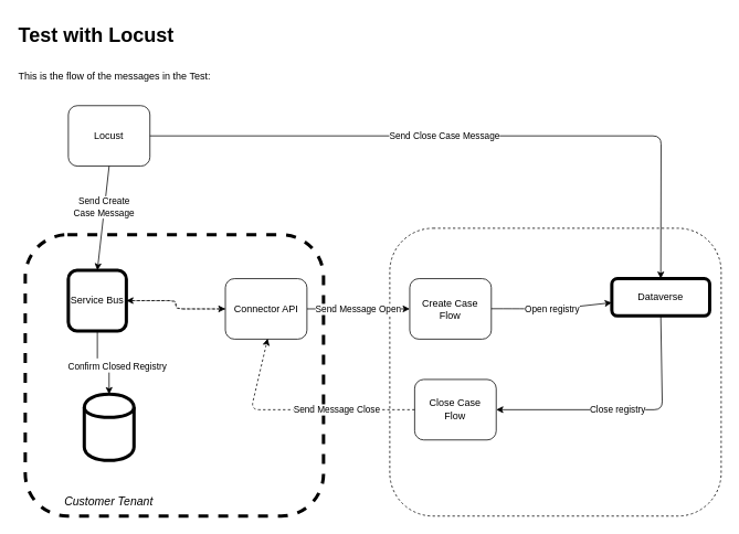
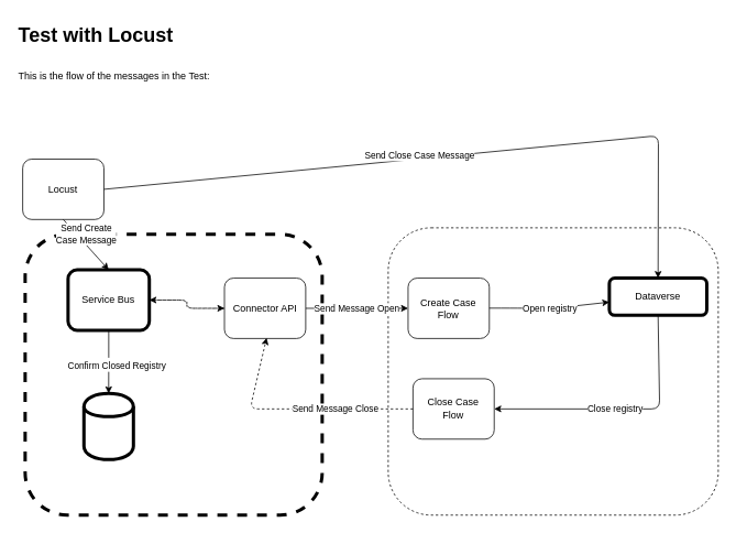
  <mxCell id="0" />
  <mxCell id="1" parent="0" />
  <mxCell id="2" value="" style="rounded=1;whiteSpace=wrap;html=1;fillColor=none;dashed=1;" parent="1" vertex="1"><mxGeometry x="470" y="275.18" width="400" height="347.82" as="geometry" /></mxCell>
  <mxCell id="3" value="" style="rounded=1;whiteSpace=wrap;html=1;fillColor=none;dashed=1;strokeWidth=4;" parent="1" vertex="1"><mxGeometry x="30" y="283" width="360" height="340" as="geometry" /></mxCell>
- <mxCell id="4" value="Service Bus" style="rounded=1;whiteSpace=wrap;html=1;strokeWidth=4;" parent="1" vertex="1"><mxGeometry x="81.998" y="326.092" width="70" height="73.091" as="geometry" /></mxCell>
- <mxCell id="5" value="Locust" style="rounded=1;whiteSpace=wrap;html=1;" parent="1" vertex="1"><mxGeometry x="81.998" y="127" width="98.462" height="73.091" as="geometry" /></mxCell>
+ <mxCell id="4" value="Service Bus" style="rounded=1;whiteSpace=wrap;html=1;strokeWidth=4;" parent="1" vertex="1"><mxGeometry x="81.998" y="326.092" width="98.462" height="73.091" as="geometry" /></mxCell>
+ <mxCell id="5" value="Locust" style="rounded=1;whiteSpace=wrap;html=1;" parent="1" vertex="1"><mxGeometry x="26.998" y="192" width="98.462" height="73.091" as="geometry" /></mxCell>
  <mxCell id="6" value="" style="endArrow=classic;html=1;exitX=0.5;exitY=1;exitDx=0;exitDy=0;entryX=0.5;entryY=0;entryDx=0;entryDy=0;rounded=1;" parent="1" source="5" target="4" edge="1"><mxGeometry x="370.227" y="-138.923" as="geometry"><mxPoint x="483.561" y="237.44" as="sourcePoint" /><mxPoint x="300.56" y="151.364" as="targetPoint" /><Array as="points" /></mxGeometry></mxCell>
  <mxCell id="7" value="Send Create&lt;br&gt;Case Message" style="edgeLabel;resizable=0;html=1;align=center;verticalAlign=middle;" parent="6" connectable="0" vertex="1"><mxGeometry relative="1" as="geometry"><mxPoint x="-3.997e-15" y="-13.09" as="offset" /></mxGeometry></mxCell>
  <mxCell id="8" value="" style="endArrow=classic;html=1;exitX=1;exitY=0.5;exitDx=0;exitDy=0;entryX=0.5;entryY=0;entryDx=0;entryDy=0;" parent="1" source="5" target="20" edge="1"><mxGeometry x="380.227" y="-126.741" as="geometry"><mxPoint x="504.558" y="236.636" as="sourcePoint" /><mxPoint x="319.689" y="370.636" as="targetPoint" /><Array as="points"><mxPoint x="797.46" y="163.545" /></Array></mxGeometry></mxCell>
  <mxCell id="9" value="Send Close Case Message" style="edgeLabel;resizable=0;html=1;align=center;verticalAlign=middle;" parent="8" connectable="0" vertex="1"><mxGeometry relative="1" as="geometry"><mxPoint x="-39.56" as="offset" /></mxGeometry></mxCell>
  <mxCell id="10" style="edgeStyle=orthogonalEdgeStyle;rounded=1;orthogonalLoop=1;jettySize=auto;html=1;entryX=0;entryY=0.5;entryDx=0;entryDy=0;dashed=1;" parent="1" source="4" target="21" edge="1"><mxGeometry x="132" y="-38.09" as="geometry" /></mxCell>
  <mxCell id="11" style="edgeStyle=orthogonalEdgeStyle;rounded=1;orthogonalLoop=1;jettySize=auto;html=1;entryX=1;entryY=0.5;entryDx=0;entryDy=0;dashed=1;" parent="1" source="21" target="4" edge="1"><mxGeometry x="132" y="-38.09" as="geometry" /></mxCell>
- <mxCell id="12" value="Customer Tenant" style="text;html=1;strokeColor=none;fillColor=none;align=center;verticalAlign=middle;whiteSpace=wrap;rounded=0;fontSize=14;fontStyle=2" parent="1" vertex="1"><mxGeometry x="60.23" y="593" width="142" height="24.36" as="geometry" /></mxCell>
  <mxCell id="13" value="" style="shape=cylinder;whiteSpace=wrap;html=1;boundedLbl=1;backgroundOutline=1;rounded=1;strokeWidth=4;" parent="1" vertex="1"><mxGeometry x="101.229" y="475.728" width="60" height="80" as="geometry" /></mxCell>
  <mxCell id="14" value="" style="edgeStyle=orthogonalEdgeStyle;rounded=0;orthogonalLoop=1;jettySize=auto;html=1;" parent="1" source="4" target="13" edge="1"><mxGeometry x="130" y="60" as="geometry" /></mxCell>
  <mxCell id="15" value="Create Case Flow" style="whiteSpace=wrap;html=1;rounded=1;" parent="1" vertex="1"><mxGeometry x="494.101" y="336.092" width="98.462" height="73.091" as="geometry" /></mxCell>
  <mxCell id="16" value="" style="endArrow=classic;html=1;exitX=1;exitY=0.5;exitDx=0;exitDy=0;" parent="1" target="20" edge="1"><mxGeometry x="380.767" y="118.092" as="geometry"><mxPoint x="592.562" y="372.43" as="sourcePoint" /><mxPoint x="658.203" y="372.43" as="targetPoint" /><Array as="points"><mxPoint x="617.178" y="372.43" /><mxPoint x="670" y="372.637" /></Array></mxGeometry></mxCell>
  <mxCell id="17" value="Open registry" style="edgeLabel;resizable=0;html=1;align=center;verticalAlign=middle;" parent="16" connectable="0" vertex="1"><mxGeometry relative="1" as="geometry" /></mxCell>
  <mxCell id="18" value="" style="endArrow=classic;html=1;exitX=1;exitY=0.5;exitDx=0;exitDy=0;" parent="1" source="21" target="15" edge="1"><mxGeometry x="380.767" y="118.092" as="geometry"><mxPoint x="371.024" y="531.001" as="sourcePoint" /><mxPoint x="444.87" y="531.001" as="targetPoint" /><Array as="points"><mxPoint x="453.075" y="372.637" /></Array></mxGeometry></mxCell>
  <mxCell id="19" value="Send Message Open" style="edgeLabel;resizable=0;html=1;align=center;verticalAlign=middle;" parent="18" connectable="0" vertex="1"><mxGeometry relative="1" as="geometry" /></mxCell>
  <mxCell id="20" value="Dataverse" style="whiteSpace=wrap;html=1;rounded=1;strokeWidth=4;" parent="1" vertex="1"><mxGeometry x="738.004" y="336.092" width="118.154" height="45" as="geometry" /></mxCell>
  <mxCell id="21" value="Connector API" style="rounded=1;whiteSpace=wrap;html=1;" parent="1" vertex="1"><mxGeometry x="271.538" y="336.092" width="98.462" height="73.091" as="geometry" /></mxCell>
  <mxCell id="22" value="Close Case&lt;br&gt;Flow" style="whiteSpace=wrap;html=1;rounded=1;" parent="1" vertex="1"><mxGeometry x="500.001" y="457.91" width="98.462" height="73.091" as="geometry" /></mxCell>
  <mxCell id="23" value="" style="endArrow=classic;html=1;exitX=0.5;exitY=1;exitDx=0;exitDy=0;entryX=1;entryY=0.5;entryDx=0;entryDy=0;" parent="1" source="20" target="22" edge="1"><mxGeometry x="380.767" y="118.092" as="geometry"><mxPoint x="649.998" y="494.248" as="sourcePoint" /><mxPoint x="715.639" y="494.248" as="targetPoint" /><Array as="points"><mxPoint x="799" y="494.455" /></Array></mxGeometry></mxCell>
  <mxCell id="24" value="Close registry" style="edgeLabel;resizable=0;html=1;align=center;verticalAlign=middle;" parent="23" connectable="0" vertex="1"><mxGeometry relative="1" as="geometry"><mxPoint x="-11.03" as="offset" /></mxGeometry></mxCell>
  <mxCell id="25" value="" style="endArrow=classic;html=1;exitX=0;exitY=0.5;exitDx=0;exitDy=0;entryX=0.519;entryY=0.989;entryDx=0;entryDy=0;entryPerimeter=0;dashed=1;" parent="1" source="22" target="21" edge="1"><mxGeometry x="380.767" y="118.092" as="geometry"><mxPoint x="453.075" y="409.183" as="sourcePoint" /><mxPoint x="518.716" y="409.183" as="targetPoint" /><Array as="points"><mxPoint x="302.54" y="494.455" /></Array></mxGeometry></mxCell>
  <mxCell id="26" value="Send Message Close" style="edgeLabel;resizable=0;html=1;align=center;verticalAlign=middle;" parent="25" connectable="0" vertex="1"><mxGeometry relative="1" as="geometry"><mxPoint x="48.44" as="offset" /></mxGeometry></mxCell>
  <mxCell id="27" value="&lt;span style=&quot;font-size: 11px&quot;&gt;Confirm Closed Registry&lt;/span&gt;" style="edgeLabel;html=1;align=center;verticalAlign=middle;resizable=0;points=[];fontSize=14;" parent="1" vertex="1" connectable="0"><mxGeometry x="140" y="440" as="geometry" /></mxCell>
  <mxCell id="28" value="&lt;h1 style=&quot;&quot;&gt;Test with Locust&lt;/h1&gt;&lt;h1 style=&quot;&quot;&gt;&lt;span style=&quot;font-size: 12px ; font-weight: normal&quot;&gt;This is the flow of the messages in the Test:&lt;/span&gt;&lt;/h1&gt;" style="text;html=1;strokeColor=none;fillColor=none;align=left;verticalAlign=middle;whiteSpace=wrap;rounded=0;" parent="1" vertex="1"><mxGeometry x="20" y="20" width="399.23" height="90" as="geometry" /></mxCell>
